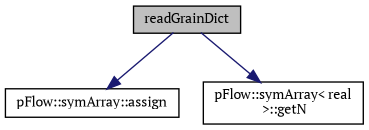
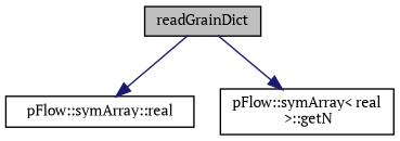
  digraph {
    fontname="PT Serif"
    rankdir=TB
    node [color=black fillcolor=white fontname="PT Serif" fontsize=10 shape=record style=filled]
    edge [color=midnightblue fontname="PT Serif" fontsize=10 labelfontname=Helvetica labelfontsize=10 style=solid]
    n1 [fillcolor=grey75 fontcolor=black height=0.2 label=readGrainDict width=0.4]
-   n2 [height=0.2 label="pFlow::symArray::assign" width=0.4]
+   n2 [height=0.2 label="pFlow::symArray::real" width=0.4]
    n3 [height=0.2 label="pFlow::symArray\< real\l \>::getN" width=0.4]
    n1 -> n2
    n1 -> n3
  }
